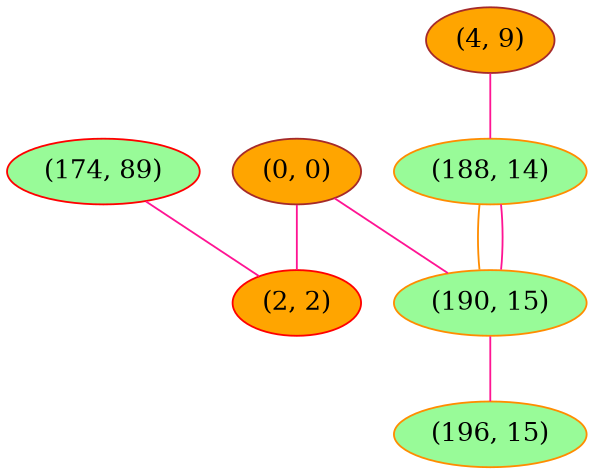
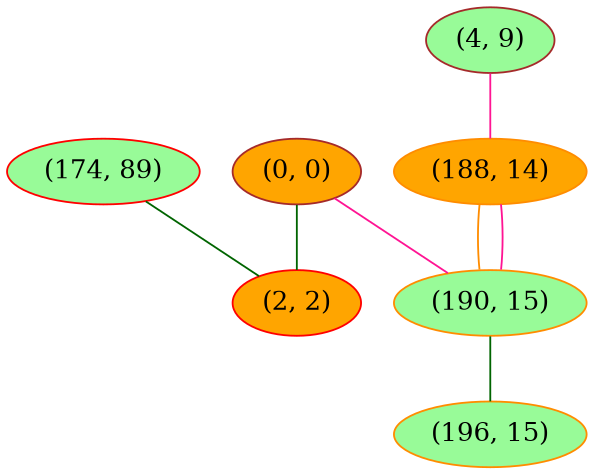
  graph {
    node [color=darkorange fillcolor=palegreen style=filled]
    edge [color=darkgreen weight=1]
    "(0, 0)" [color=brown fillcolor=orange]
    "(2, 2)" [color=red fillcolor=orange]
    "(190, 15)"
-   "(4, 9)" [color=brown fillcolor=orange]
-   "(188, 14)"
+   "(4, 9)" [color=brown]
+   "(188, 14)" [fillcolor=orange]
    "(174, 89)" [color=red]
    "(196, 15)"
-   "(0, 0)" -- "(2, 2)" [color=deeppink weight=4]
+   "(0, 0)" -- "(2, 2)" [weight=4]
    "(0, 0)" -- "(190, 15)" [color=deeppink]
-   "(190, 15)" -- "(196, 15)" [color=deeppink]
+   "(190, 15)" -- "(196, 15)"
    "(4, 9)" -- "(188, 14)" [color=deeppink]
    "(188, 14)" -- "(190, 15)" [color=darkorange]
    "(188, 14)" -- "(190, 15)" [color=deeppink]
-   "(174, 89)" -- "(2, 2)" [color=deeppink weight=2]
+   "(174, 89)" -- "(2, 2)" [weight=2]
  }
